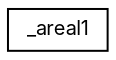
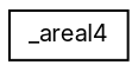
  digraph {
    rankdir=LR
    fontname=Inter
-   n1 [color=black fillcolor=white fontname=Inter fontsize=10 height=0.2 label=_areal1 shape=record style=filled width=0.4]
+   n1 [color=black fillcolor=white fontname=Inter fontsize=10 height=0.2 label=_areal4 shape=record style=filled width=0.4]
  }
